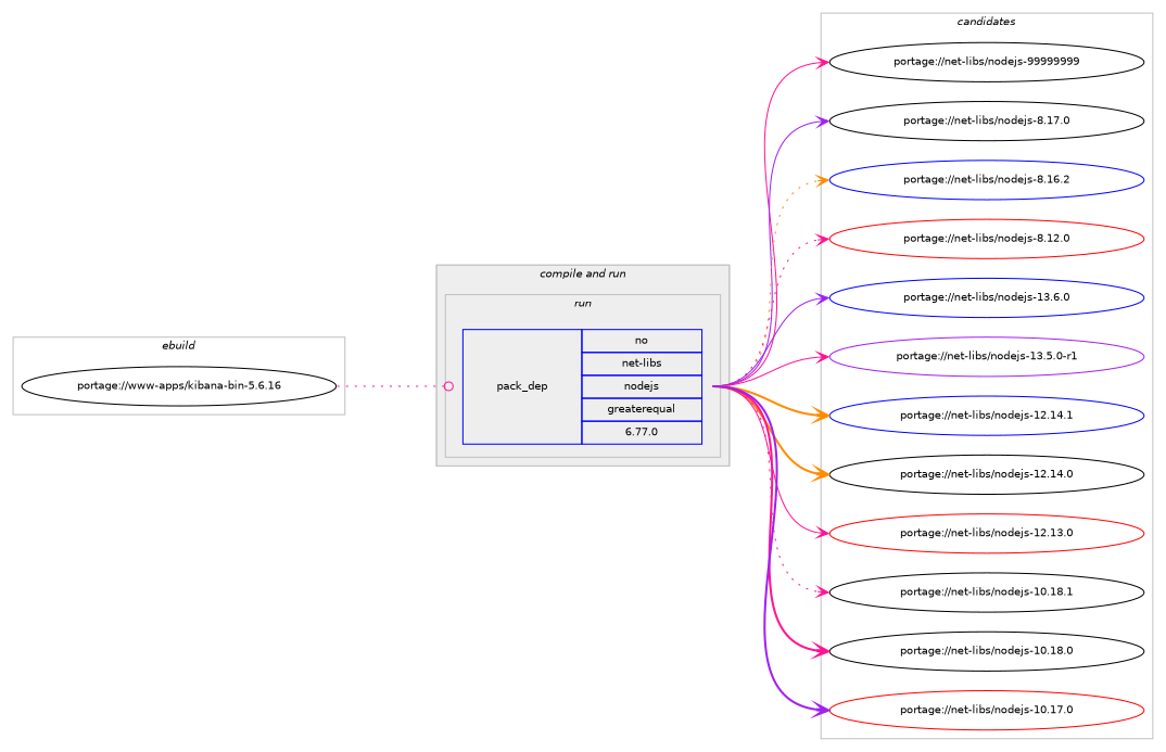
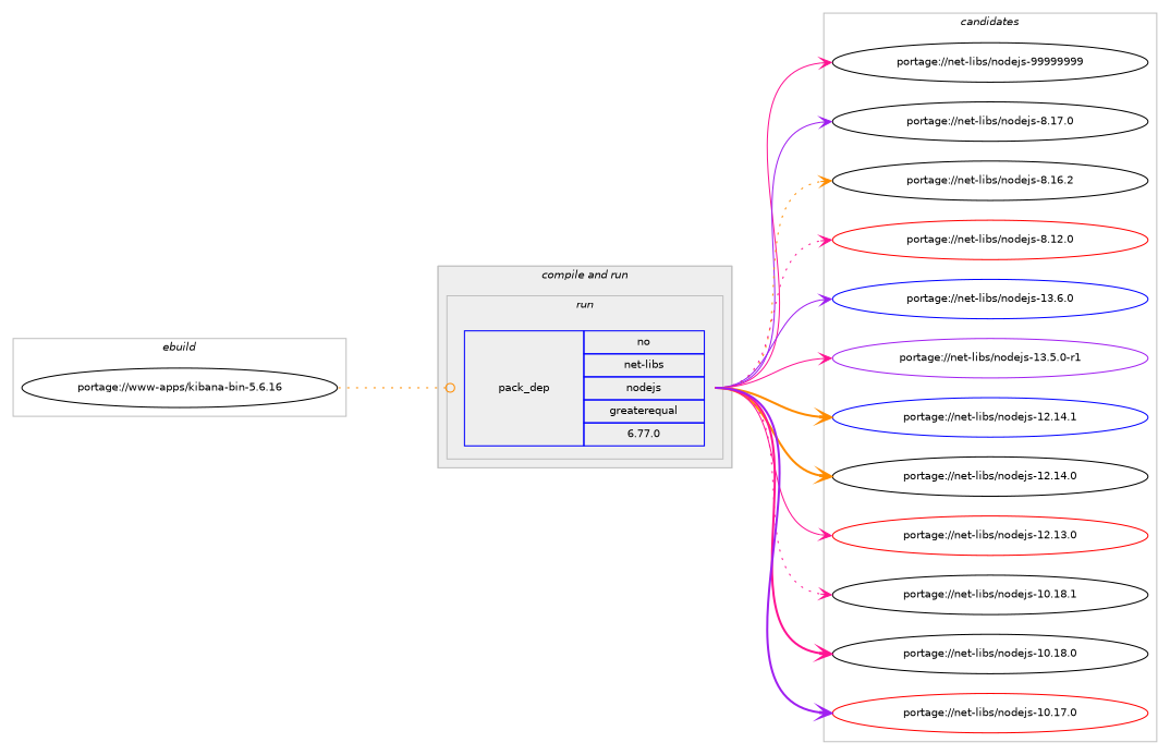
  digraph {
    compound=true
    concentrate=true
    fontname=Helvetica
    fontsize=10
    newrank=true
    rankdir=LR
    ranksep=1.5
    node [color=black fontname=Helvetica fontsize=10]
    edge [arrowhead=vee color=deeppink headport=w style=solid tailport=e weight=100]
    n1 [label="portage://www-apps/kibana-bin-5.6.16" width=4]
    n2 [color=blue label=<<TABLE BORDER="0" CELLBORDER="1" CELLSPACING="0" CELLPADDING="4" WIDTH="220"><TR><TD ROWSPAN="6" CELLPADDING="30">pack_dep</TD></TR><TR><TD WIDTH="110">no</TD></TR><TR><TD>net-libs</TD></TR><TR><TD>nodejs</TD></TR><TR><TD>greaterequal</TD></TR><TR><TD>6.77.0</TD></TR></TABLE>> shape=none]
    n3 [label="portage://net-libs/nodejs-99999999" width=4]
    n4 [label="portage://net-libs/nodejs-8.17.0" width=4]
-   n5 [color=blue label="portage://net-libs/nodejs-8.16.2" width=4]
+   n5 [label="portage://net-libs/nodejs-8.16.2" width=4]
    n6 [color=red label="portage://net-libs/nodejs-8.12.0" width=4]
    n7 [color=blue label="portage://net-libs/nodejs-13.6.0" width=4]
    n8 [color=purple label="portage://net-libs/nodejs-13.5.0-r1" width=4]
    n9 [color=blue label="portage://net-libs/nodejs-12.14.1" width=4]
    n10 [label="portage://net-libs/nodejs-12.14.0" width=4]
    n11 [color=red label="portage://net-libs/nodejs-12.13.0" width=4]
    n12 [label="portage://net-libs/nodejs-10.18.1" width=4]
    n13 [label="portage://net-libs/nodejs-10.18.0" width=4]
    n14 [color=red label="portage://net-libs/nodejs-10.17.0" width=4]
    subgraph cluster_1 {
      color=gray
      label=<<i>ebuild</i>>
      rank=same
      n1
    }
    subgraph cluster_2 {
      color=gray
      label=<<i>dependencies</i>>
      subgraph cluster_3 {
        color=gray
        fillcolor="#eeeeee"
        label=<<i>compile</i>>
        style=filled
      }
      subgraph cluster_4 {
        color=gray
        fillcolor="#eeeeee"
        label=<<i>compile and run</i>>
        style=filled
      }
      subgraph cluster_5 {
        color=gray
        fillcolor="#eeeeee"
        label=<<i>run</i>>
        style=filled
        subgraph sub_6 {
          color=gray
          fillcolor="#eeeeee"
          label=<<i>run</i>>
          style=filled
          n2
        }
      }
    }
    subgraph cluster_7 {
      color=gray
      label=<<i>candidates</i>>
      rank=same
      subgraph sub_8 {
        color=black
        label=<<i>candidates</i>>
        nodesep=1
        rank=same
        n3
        n4
        n5
        n6
        n7
        n8
        n9
        n10
        n11
        n12
        n13
        n14
      }
    }
-   n1 -> n2 [arrowhead=odot style=dotted weight=20]
+   n1 -> n2 [arrowhead=odot color=darkorange style=dotted weight=20]
    n2 -> n3
    n2 -> n4 [color=purple]
    n2 -> n5 [color=darkorange style=dotted]
    n2 -> n6 [style=dotted]
    n2 -> n7 [color=purple]
    n2 -> n8
    n2 -> n9 [color=darkorange style=bold]
    n2 -> n10 [color=darkorange style=bold]
    n2 -> n11
    n2 -> n12 [style=dotted]
    n2 -> n13 [style=bold]
    n2 -> n14 [color=purple style=bold]
  }
